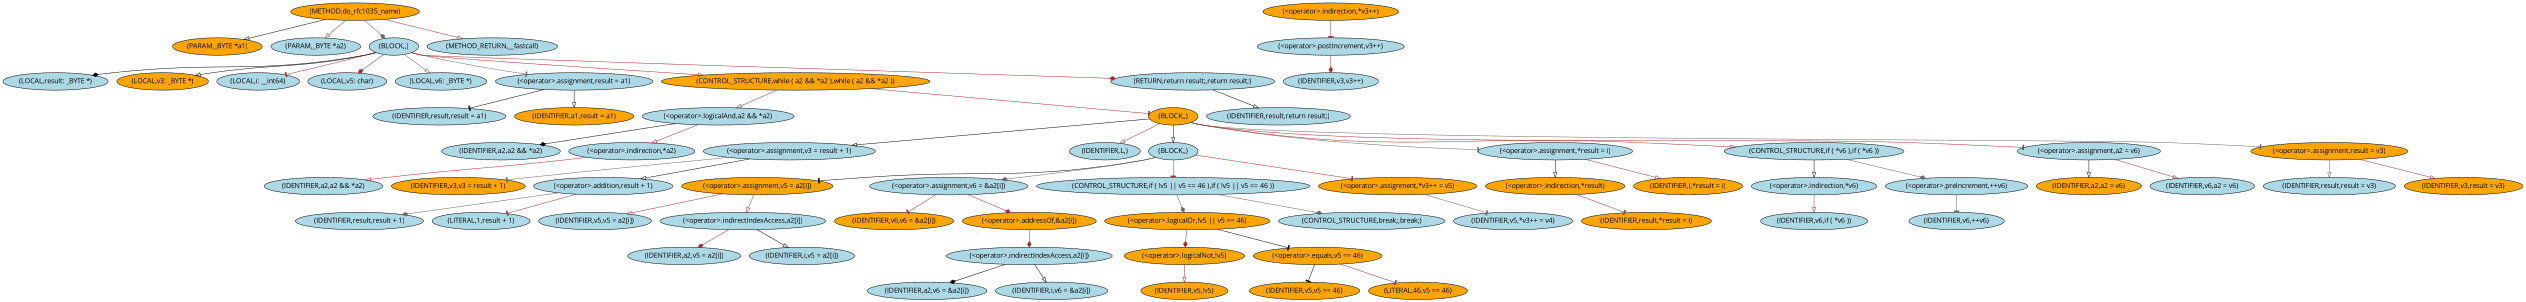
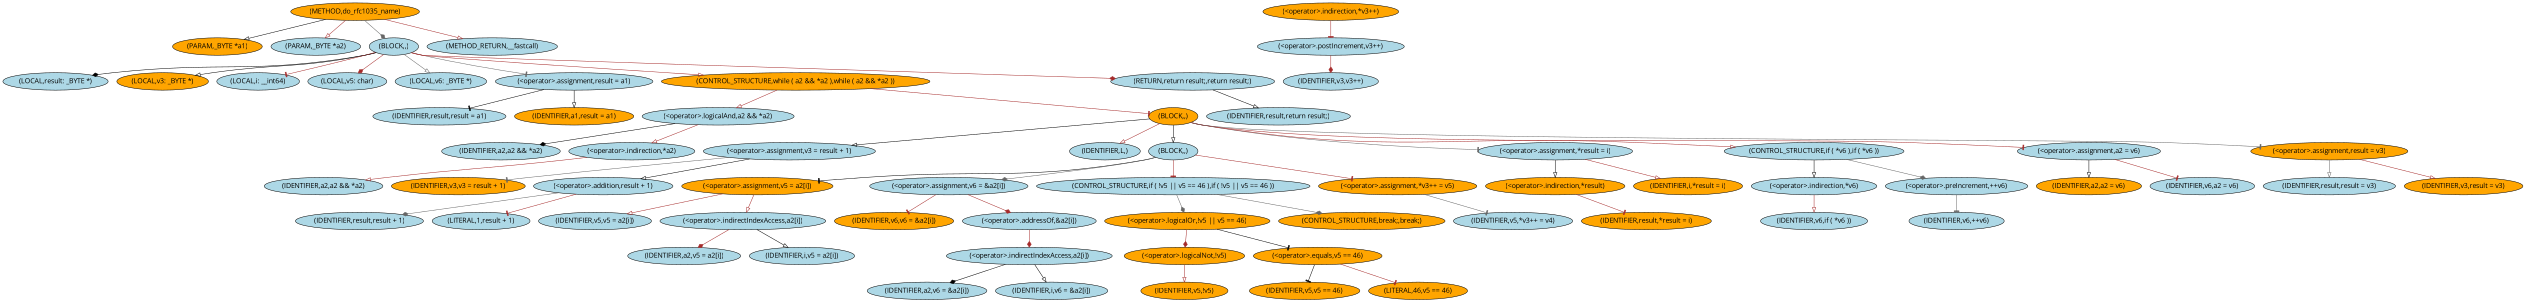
  digraph {
    fontname="Open Sans"
    node [fillcolor=lightblue fontname="Open Sans" style=filled]
    edge [arrowhead=onormal color=brown fontname="Open Sans"]
    n1 [fillcolor=orange label="(METHOD,do_rfc1035_name)"]
    n2 [fillcolor=orange label="(PARAM,_BYTE *a1)"]
    n3 [label="(PARAM,_BYTE *a2)"]
    n4 [label="(BLOCK,,)"]
    n5 [label="(METHOD_RETURN,__fastcall)"]
    n6 [label="(LOCAL,result: _BYTE *)"]
    n7 [fillcolor=orange label="(LOCAL,v3: _BYTE *)"]
    n8 [label="(LOCAL,i: __int64)"]
    n9 [label="(LOCAL,v5: char)"]
    n10 [label="(LOCAL,v6: _BYTE *)"]
    n11 [label="(<operator>.assignment,result = a1)"]
    n12 [fillcolor=orange label="(CONTROL_STRUCTURE,while ( a2 && *a2 ),while ( a2 && *a2 ))"]
    n13 [label="(RETURN,return result;,return result;)"]
    n14 [label="(IDENTIFIER,result,result = a1)"]
    n15 [fillcolor=orange label="(IDENTIFIER,a1,result = a1)"]
    n16 [label="(<operator>.logicalAnd,a2 && *a2)"]
    n17 [fillcolor=orange label="(BLOCK,,)"]
    n18 [label="(IDENTIFIER,result,return result;)"]
    n19 [label="(IDENTIFIER,a2,a2 && *a2)"]
    n20 [label="(<operator>.indirection,*a2)"]
    n21 [label="(<operator>.assignment,v3 = result + 1)"]
    n22 [label="(IDENTIFIER,L,)"]
    n23 [label="(BLOCK,,)"]
    n24 [label="(<operator>.assignment,*result = i)"]
    n25 [label="(CONTROL_STRUCTURE,if ( *v6 ),if ( *v6 ))"]
    n26 [label="(<operator>.assignment,a2 = v6)"]
    n27 [fillcolor=orange label="(<operator>.assignment,result = v3)"]
    n28 [label="(IDENTIFIER,a2,a2 && *a2)"]
    n29 [fillcolor=orange label="(IDENTIFIER,v3,v3 = result + 1)"]
    n30 [label="(<operator>.addition,result + 1)"]
    n31 [fillcolor=orange label="(<operator>.assignment,v5 = a2[i])"]
    n32 [label="(<operator>.assignment,v6 = &a2[i])"]
    n33 [label="(CONTROL_STRUCTURE,if ( !v5 || v5 == 46 ),if ( !v5 || v5 == 46 ))"]
    n34 [fillcolor=orange label="(<operator>.assignment,*v3++ = v5)"]
    n35 [fillcolor=orange label="(<operator>.indirection,*result)"]
    n36 [fillcolor=orange label="(IDENTIFIER,i,*result = i)"]
    n37 [label="(<operator>.indirection,*v6)"]
    n38 [label="(<operator>.preIncrement,++v6)"]
    n39 [fillcolor=orange label="(IDENTIFIER,a2,a2 = v6)"]
    n40 [label="(IDENTIFIER,v6,a2 = v6)"]
    n41 [label="(IDENTIFIER,result,result = v3)"]
    n42 [fillcolor=orange label="(IDENTIFIER,v3,result = v3)"]
    n43 [label="(IDENTIFIER,result,result + 1)"]
    n44 [label="(LITERAL,1,result + 1)"]
    n45 [label="(IDENTIFIER,v5,v5 = a2[i])"]
    n46 [label="(<operator>.indirectIndexAccess,a2[i])"]
    n47 [fillcolor=orange label="(IDENTIFIER,v6,v6 = &a2[i])"]
-   n48 [fillcolor=orange label="(<operator>.addressOf,&a2[i])"]
+   n48 [label="(<operator>.addressOf,&a2[i])"]
    n49 [fillcolor=orange label="(<operator>.logicalOr,!v5 || v5 == 46)"]
-   n50 [label="(CONTROL_STRUCTURE,break;,break;)"]
+   n50 [fillcolor=orange label="(CONTROL_STRUCTURE,break;,break;)"]
    n51 [label="(IDENTIFIER,v5,*v3++ = v4)"]
    n52 [label="(IDENTIFIER,a2,v5 = a2[i])"]
    n53 [label="(IDENTIFIER,i,v5 = a2[i])"]
    n54 [label="(<operator>.indirectIndexAccess,a2[i])"]
    n55 [label="(IDENTIFIER,a2,v6 = &a2[i])"]
    n56 [label="(IDENTIFIER,i,v6 = &a2[i])"]
    n57 [fillcolor=orange label="(<operator>.logicalNot,!v5)"]
    n58 [fillcolor=orange label="(<operator>.equals,v5 == 46)"]
    n59 [fillcolor=orange label="(IDENTIFIER,v5,!v5)"]
    n60 [fillcolor=orange label="(IDENTIFIER,v5,v5 == 46)"]
    n61 [fillcolor=orange label="(LITERAL,46,v5 == 46)"]
    n62 [fillcolor=orange label="(<operator>.indirection,*v3++)"]
    n63 [label="(<operator>.postIncrement,v3++)"]
    n64 [label="(IDENTIFIER,v3,v3++)"]
    n65 [fillcolor=orange label="(IDENTIFIER,result,*result = i)"]
    n66 [label="(IDENTIFIER,v6,if ( *v6 ))"]
    n67 [label="(IDENTIFIER,v6,++v6)"]
    n1 -> n2 [color=black]
    n1 -> n3
    n1 -> n4 [arrowhead=diamond color=gray40]
    n1 -> n5
    n4 -> n6 [arrowhead=diamond color=black]
    n4 -> n7 [color=black]
    n4 -> n8 [arrowhead=tee]
    n4 -> n9 [arrowhead=diamond]
    n4 -> n10 [color=gray40]
    n4 -> n11 [arrowhead=tee color=gray40]
    n4 -> n12
    n4 -> n13 [arrowhead=diamond]
    n11 -> n14 [arrowhead=tee color=black]
    n11 -> n15 [color=black]
    n12 -> n16
    n12 -> n17 [arrowhead=tee]
    n13 -> n18 [color=black]
    n16 -> n19 [arrowhead=diamond color=black]
    n16 -> n20
    n17 -> n21 [color=black]
    n17 -> n22
    n17 -> n23 [color=black]
    n17 -> n24 [arrowhead=tee color=gray40]
    n17 -> n25
    n17 -> n26 [arrowhead=tee]
    n17 -> n27 [arrowhead=tee color=gray40]
    n20 -> n28
    n21 -> n29 [arrowhead=tee color=gray40]
    n21 -> n30 [color=black]
    n23 -> n31 [arrowhead=tee color=black]
    n23 -> n32 [arrowhead=diamond color=gray40]
    n23 -> n33 [arrowhead=tee]
    n23 -> n34 [arrowhead=tee]
    n24 -> n35 [color=black]
    n24 -> n36
    n25 -> n37 [color=black]
    n25 -> n38 [arrowhead=diamond color=gray40]
    n26 -> n39 [color=black]
-   n26 -> n40
+   n26 -> n40 [arrowhead=tee]
    n27 -> n41 [color=gray40]
    n27 -> n42
    n30 -> n43 [arrowhead=diamond color=gray40]
    n30 -> n44 [arrowhead=tee]
    n31 -> n45
    n31 -> n46
    n32 -> n47 [arrowhead=tee]
    n32 -> n48 [arrowhead=diamond]
    n33 -> n49 [arrowhead=diamond color=gray40]
    n33 -> n50 [arrowhead=diamond color=gray40]
    n34 -> n51 [arrowhead=tee color=gray40]
    n35 -> n65 [arrowhead=tee]
    n37 -> n66
    n38 -> n67 [arrowhead=tee color=gray40]
    n46 -> n52 [arrowhead=diamond]
    n46 -> n53 [color=black]
    n48 -> n54 [arrowhead=diamond]
    n49 -> n57 [arrowhead=diamond]
    n49 -> n58 [arrowhead=tee color=black]
    n54 -> n55 [arrowhead=diamond color=black]
    n54 -> n56 [color=black]
    n57 -> n59
    n58 -> n60 [arrowhead=tee color=black]
    n58 -> n61 [arrowhead=tee]
    n62 -> n63 [arrowhead=tee]
    n63 -> n64 [arrowhead=diamond]
  }
